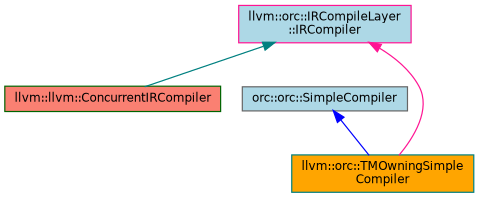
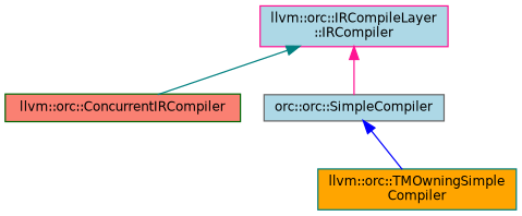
  digraph {
    node [fillcolor=lightblue fontname=Helvetica fontsize=10 shape=record style=filled]
    edge [dir=back fontname=Helvetica fontsize=10 labelfontname=Helvetica labelfontsize=10 style=solid]
    n1 [color=deeppink fontcolor=black height=0.2 label="llvm::orc::IRCompileLayer\l::IRCompiler" width=0.4]
-   n2 [color=darkgreen fillcolor=salmon height=0.2 label="llvm::llvm::ConcurrentIRCompiler" width=0.4]
+   n2 [color=darkgreen fillcolor=salmon height=0.2 label="llvm::orc::ConcurrentIRCompiler" width=0.4]
    n3 [color=gray40 height=0.2 label="orc::orc::SimpleCompiler" width=0.4]
    n4 [color=teal fillcolor=orange height=0.2 label="llvm::orc::TMOwningSimple\lCompiler" width=0.4]
    n1 -> n2 [color=teal]
-   n1 -> n4 [color=deeppink]
+   n1 -> n3 [color=deeppink]
    n3 -> n4 [color=blue]
  }
